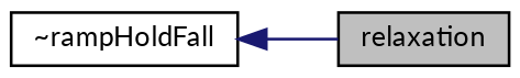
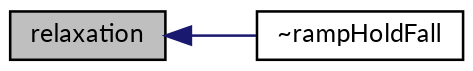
  digraph {
    rankdir=LR
    fontname=Lato
    node [color=black fontname=Lato fontsize=10 shape=record]
    n1 [fillcolor=grey75 fontcolor=black height=0.2 label=relaxation style=filled width=0.4]
    n2 [height=0.2 label="~rampHoldFall" width=0.4]
-   n2 -> n1 [color=midnightblue dir=back fontname=Lato fontsize=10 labelfontname=FreeSans labelfontsize=10 style=solid]
+   n1 -> n2 [color=midnightblue dir=back fontname=Lato fontsize=10 labelfontname=FreeSans labelfontsize=10 style=solid]
  }
